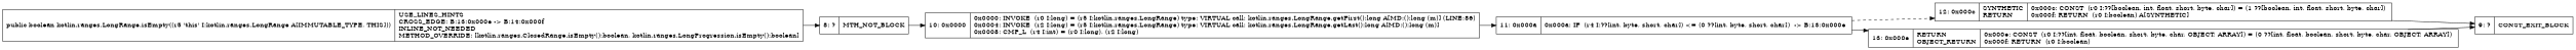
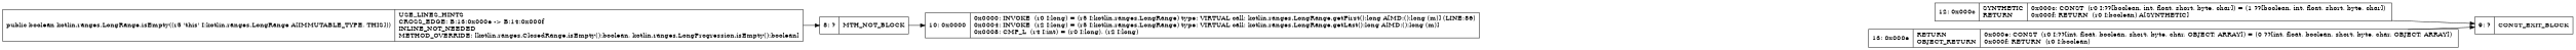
  digraph {
    rankdir=LR
    node [shape=record]
    n1 [label="{8\:\ ?|MTH_NOT_BLOCK\l}"]
    n2 [label="{10\:\ 0x0000|0x0000: INVOKE  (r0 I:long) = (r5 I:kotlin.ranges.LongRange) type: VIRTUAL call: kotlin.ranges.LongRange.getFirst():long A[MD:():long (m)] (LINE:86)\l0x0004: INVOKE  (r2 I:long) = (r5 I:kotlin.ranges.LongRange) type: VIRTUAL call: kotlin.ranges.LongRange.getLast():long A[MD:():long (m)]\l0x0008: CMP_L  (r4 I:int) = (r0 I:long), (r2 I:long) \l}"]
-   n3 [label="{11\:\ 0x000a|0x000a: IF  (r4 I:??[int, byte, short, char]) \<= (0 ??[int, byte, short, char])  \-\> B:13:0x000e \l}"]
    n4 [label="{12\:\ 0x000c|SYNTHETIC\lRETURN\l|0x000c: CONST  (r0 I:??[boolean, int, float, short, byte, char]) = (1 ??[boolean, int, float, short, byte, char]) \l0x000f: RETURN  (r0 I:boolean) A[SYNTHETIC]\l}"]
    n5 [label="{13\:\ 0x000e|RETURN\lOBJECT_RETURN\l|0x000e: CONST  (r0 I:??[int, float, boolean, short, byte, char, OBJECT, ARRAY]) = (0 ??[int, float, boolean, short, byte, char, OBJECT, ARRAY]) \l0x000f: RETURN  (r0 I:boolean) \l}"]
    n6 [label="{9\:\ ?|CONST_EXIT_BLOCK\l}"]
    n7 [label="{public boolean kotlin.ranges.LongRange.isEmpty((r5 'this' I:kotlin.ranges.LongRange A[IMMUTABLE_TYPE, THIS]))  | USE_LINES_HINTS\lCROSS_EDGE: B:13:0x000e \-\> B:14:0x000f\lINLINE_NOT_NEEDED\lMETHOD_OVERRIDE: [kotlin.ranges.ClosedRange.isEmpty():boolean, kotlin.ranges.LongProgression.isEmpty():boolean]\l}"]
    n1 -> n2
-   n2 -> n3
-   n3 -> n4 [style=dashed]
-   n3 -> n5
    n4 -> n6
    n5 -> n6
    n7 -> n1
  }
